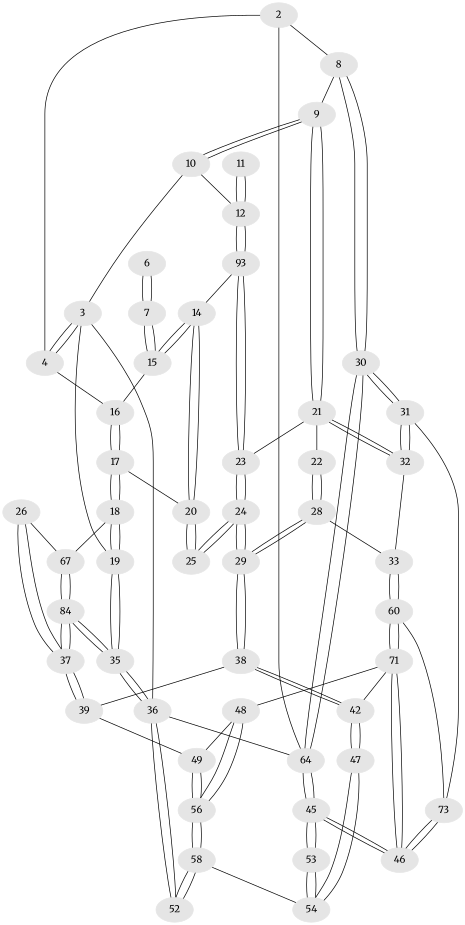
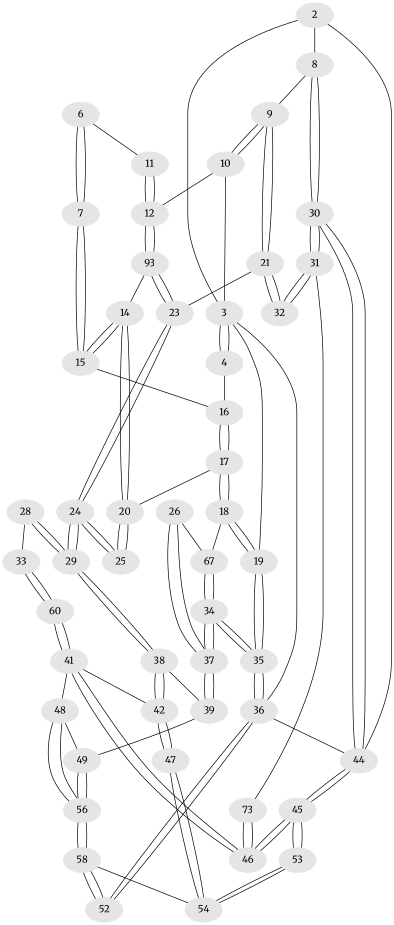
  graph {
    fontname=Merriweather
    node [color=gray90 fontname=Merriweather style=filled]
    edge [fontname=Merriweather]
    2
    3
    8
-   44 [label=64]
+   44
    6
    7
    11
    4
    19
    36
    9
    30
    45
    16
    35
    52
    17
    15
    12
    10
    21
    31
    23
-   22
    32
    n26 [label=93]
    14
    20
    24
    25
    18
    n32 [label=67]
-   34 [label=84]
+   34
    28
    33
    29
    38
    26
    37
    39
    n41 [label=60]
    42
    n43 [label=73]
    46
-   41 [label=71]
+   41
    49
    47
    n48 [label=56]
    48
    54
    53
    n52 [label=58]
-   2 -- 4
+   2 -- 3
    2 -- 8
    2 -- 44
    3 -- 4
    3 -- 4
    3 -- 19
    3 -- 36
    8 -- 9
    8 -- 30
    8 -- 30
    44 -- 45
    44 -- 45
    6 -- 7
    6 -- 7
+   6 -- 11
    7 -- 15
    7 -- 15
    11 -- 12
    11 -- 12
    4 -- 16
    19 -- 35
    19 -- 35
    36 -- 44
    36 -- 52
    36 -- 52
    9 -- 10
    9 -- 10
    9 -- 21
    9 -- 21
    30 -- 44
    30 -- 44
    30 -- 31
    30 -- 31
    45 -- 46
    45 -- 46
    45 -- 53
    45 -- 53
    16 -- 17
    16 -- 17
    35 -- 36
    35 -- 36
    17 -- 20
    17 -- 18
    17 -- 18
    15 -- 16
    12 -- n26
    12 -- n26
    10 -- 3
    10 -- 12
    21 -- 23
-   21 -- 22
    21 -- 32
    21 -- 32
    31 -- 32
    31 -- 32
    31 -- n43
    23 -- 24
    23 -- 24
-   22 -- 28
-   22 -- 28
-   32 -- 33
    n26 -- 23
    n26 -- 23
    n26 -- 14
    14 -- 15
    14 -- 15
    14 -- 20
    14 -- 20
    20 -- 25
    20 -- 25
    24 -- 25
    24 -- 25
    24 -- 29
    24 -- 29
    18 -- 19
    18 -- 19
    18 -- n32
    n32 -- 34
    n32 -- 34
    34 -- 35
    34 -- 35
    34 -- 37
    34 -- 37
    28 -- 33
    28 -- 29
    28 -- 29
    33 -- n41
    33 -- n41
    29 -- 38
    29 -- 38
    38 -- 39
    38 -- 42
    38 -- 42
    26 -- n32
    26 -- 37
    26 -- 37
    37 -- 39
    37 -- 39
    39 -- 49
-   n41 -- n43
    n41 -- 41
    n41 -- 41
    42 -- 47
    42 -- 47
    n43 -- 46
    n43 -- 46
    41 -- 42
    41 -- 46
    41 -- 46
    41 -- 48
    49 -- n48
    49 -- n48
    47 -- 54
    47 -- 54
    n48 -- n52
    n48 -- n52
    48 -- 49
    48 -- n48
    48 -- n48
    53 -- 54
    53 -- 54
    n52 -- 52
    n52 -- 52
    n52 -- 54
  }
